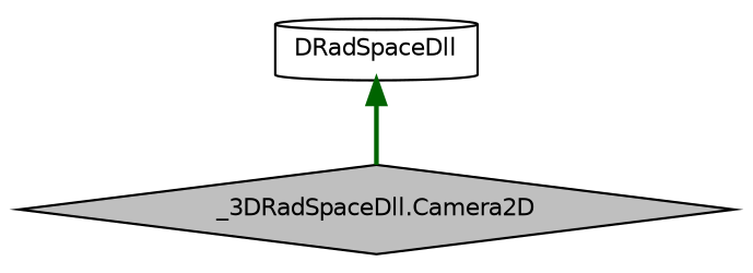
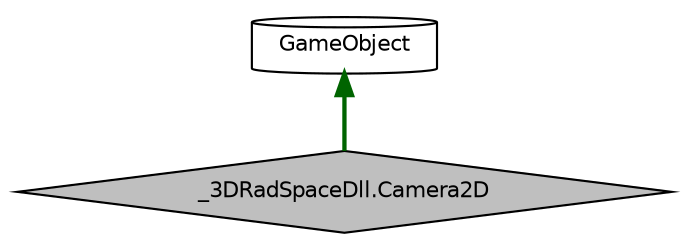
  digraph {
    node [color=black fontname=Helvetica fontsize=10 style=filled]
    n1 [fillcolor=grey75 fontcolor=black height=0.2 label="_3DRadSpaceDll.Camera2D" shape=diamond width=0.4]
-   n2 [fillcolor=white height=0.2 label=DRadSpaceDll shape=cylinder width=0.4]
+   n2 [fillcolor=white height=0.2 label=GameObject shape=cylinder width=0.4]
    n2 -> n1 [color=darkgreen dir=back fontname=Helvetica fontsize=10 labelfontname=Helvetica labelfontsize=10 style=bold]
  }
